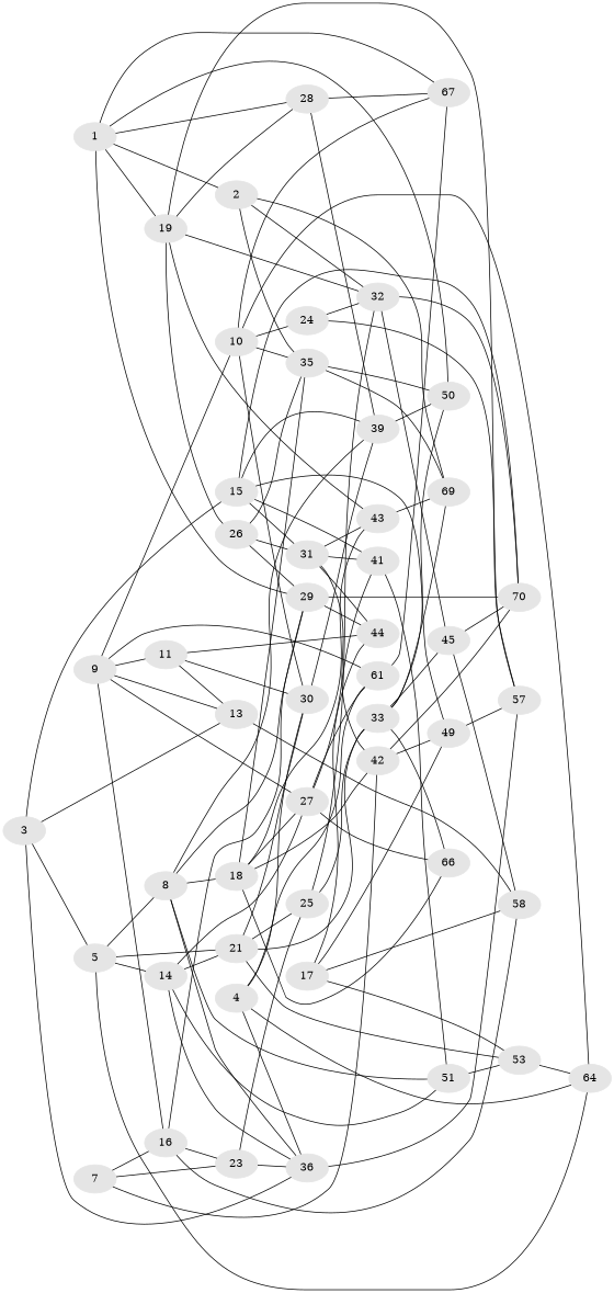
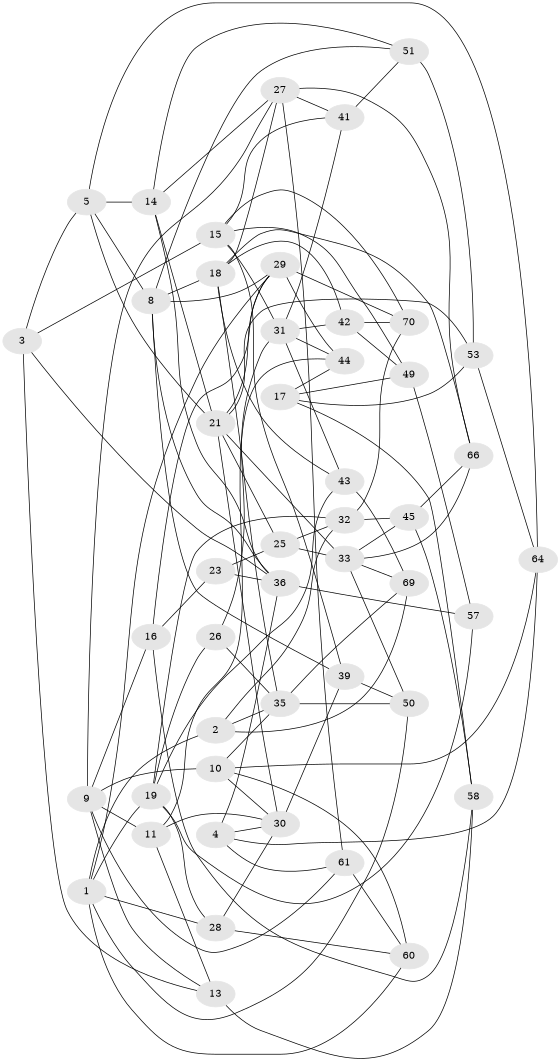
  graph {
    rankdir=LR
    node [color=gray90 style=filled]
    1 [super="+6"]
    2
    19 [super="+22"]
    28 [super="+59"]
    29 [super="+40"]
    50
-   67
+   67 [label=60]
    32 [super="+47"]
    35 [super="+68"]
    69
    43
    26
    57
    30 [super="+72"]
    44
    70
    45
    5 [super="+71"]
    64
    8 [super="+34"]
    14 [super="+20"]
    21 [super="+48"]
    3
    13
    15 [super="+63"]
    36 [super="+56"]
    58
    39
    31 [super="+37"]
    41
    49
    4
    61 [super="+65"]
    18 [super="+73"]
    51
    27 [super="+60"]
    53
    25
    33 [super="+55"]
    16 [super="+46"]
    23
-   7
    42 [super="+54"]
    66
    9 [super="+38"]
    10 [super="+52"]
    11
-   24
    17
    1 -- 2
    1 -- 19
    1 -- 28
    1 -- 29
    1 -- 50
    1 -- 67
    2 -- 32
    2 -- 35
    2 -- 69
    19 -- 28
    19 -- 32
    19 -- 43
    19 -- 26
    19 -- 57
    28 -- 67
-   28 -- 39
+   28 -- 30
    29 -- 44
    29 -- 70
    32 -- 70
    32 -- 45
    35 -- 50
    35 -- 69
    43 -- 69
-   26 -- 29
+   21 -- 29
    26 -- 35
    26 -- 31
    30 -- 39
    45 -- 58
-   45 -- 70
+   45 -- 66
    5 -- 64
    5 -- 8
    5 -- 14 [weight=2]
    5 -- 21
    8 -- 29
    8 -- 36
    8 -- 39
    8 -- 18
    8 -- 51
    14 -- 21
    14 -- 36
    14 -- 51
    14 -- 27
    21 -- 30
    21 -- 53
    21 -- 25
    21 -- 33
    3 -- 5
    3 -- 13
    3 -- 15
    3 -- 36
    13 -- 58
    15 -- 70
    15 -- 39
    15 -- 31
    15 -- 41
    15 -- 49
    36 -- 57
    39 -- 50
    31 -- 43
    31 -- 44
    31 -- 41
    31 -- 42
    41 -- 51
    49 -- 57
    4 -- 30
    4 -- 64
    4 -- 36
    4 -- 61
    61 -- 67
    18 -- 35
    18 -- 43
    18 -- 27
    18 -- 42
    18 -- 66
    51 -- 53
    27 -- 41
    27 -- 61
    27 -- 66
    53 -- 64
    25 -- 32
    25 -- 33
    33 -- 50
    33 -- 69
    33 -- 45
    33 -- 66
    16 -- 29
    16 -- 58
    16 -- 23
    23 -- 36
    23 -- 25
-   7 -- 16
-   7 -- 23
-   7 -- 42
    42 -- 70
    42 -- 49
    9 -- 13
    9 -- 61
    9 -- 27
    9 -- 16
    9 -- 10
    9 -- 11
    10 -- 67
    10 -- 35
    10 -- 30
    10 -- 64
-   10 -- 24
    11 -- 30
    11 -- 44
    11 -- 13
-   24 -- 32
-   24 -- 57
    17 -- 44
    17 -- 58
    17 -- 49
    17 -- 53
  }
